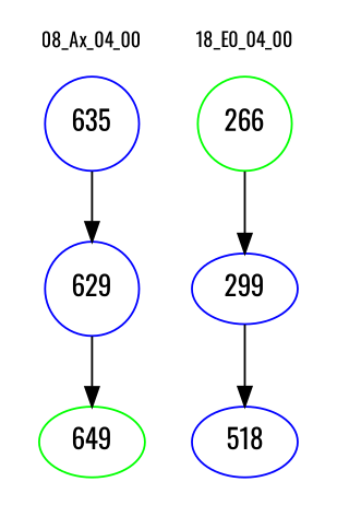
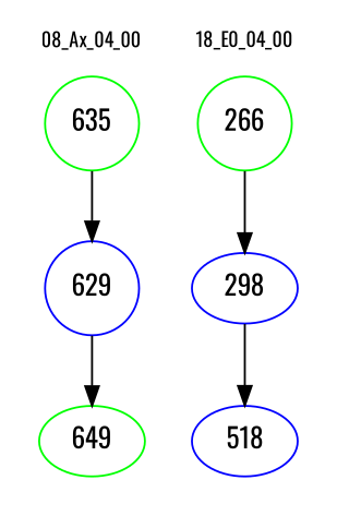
  digraph {
    fontname=Oswald
    node [color=green fontname=Oswald shape=circle]
    edge [color=black fontname=Oswald]
-   n1 [color=blue label=635]
+   n1 [label=635]
    n2 [color=blue label=629]
    n3 [label=649 shape=ellipse]
    n4 [label=266]
-   n5 [color=blue label=299 shape=ellipse]
+   n5 [color=blue label=298 shape=ellipse]
    n6 [color=blue label=518 shape=ellipse]
    subgraph cluster_1 {
      color=white
      fontsize=10
      label="08_Ax_04_00"
      n1
      n2
      n3
    }
    subgraph cluster_2 {
      color=white
      fontsize=10
      label="18_E0_04_00"
      n4
      n5
      n6
    }
    n1 -> n2
    n2 -> n3
    n4 -> n5
    n5 -> n6
  }
